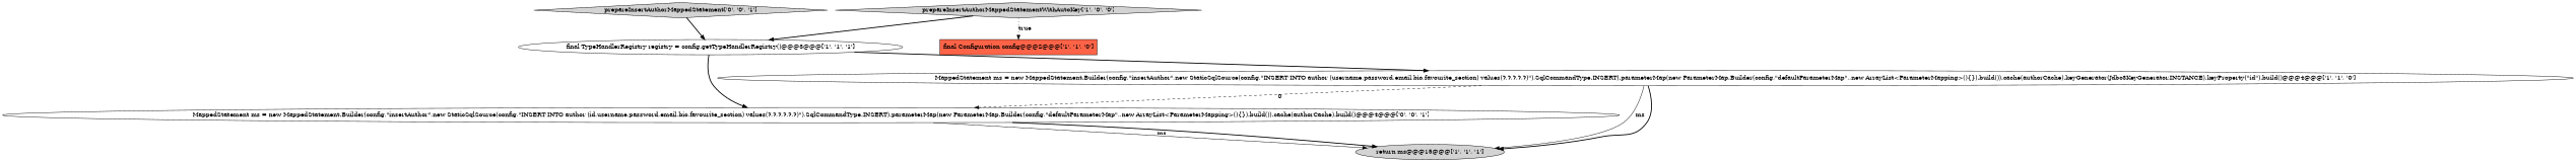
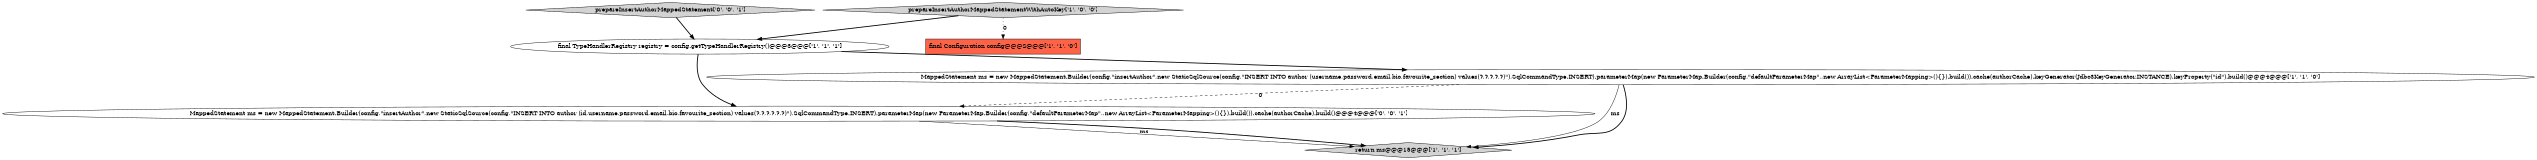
  digraph {
    node [fillcolor=white shape=ellipse style=filled]
    edge [style=bold]
    n1 [label="MappedStatement ms = new MappedStatement.Builder(config,\"insertAuthor\",new StaticSqlSource(config,\"INSERT INTO author (id,username,password,email,bio,favourite_section) values(?,?,?,?,?,?)\"),SqlCommandType.INSERT).parameterMap(new ParameterMap.Builder(config,\"defaultParameterMap\",,new ArrayList<ParameterMapping>(){}).build()).cache(authorCache).build()@@@4@@@['0', '0', '1']"]
-   n2 [fillcolor=lightgray label="return ms@@@15@@@['1', '1', '1']"]
+   n2 [fillcolor=lightgray label="return ms@@@15@@@['1', '1', '1']" shape=diamond]
    n3 [label="final TypeHandlerRegistry registry = config.getTypeHandlerRegistry()@@@3@@@['1', '1', '1']"]
    n4 [label="MappedStatement ms = new MappedStatement.Builder(config,\"insertAuthor\",new StaticSqlSource(config,\"INSERT INTO author (username,password,email,bio,favourite_section) values(?,?,?,?,?)\"),SqlCommandType.INSERT).parameterMap(new ParameterMap.Builder(config,\"defaultParameterMap\",,new ArrayList<ParameterMapping>(){}).build()).cache(authorCache).keyGenerator(Jdbc3KeyGenerator.INSTANCE).keyProperty(\"id\").build()@@@4@@@['1', '1', '0']"]
    n5 [fillcolor=tomato label="final Configuration config@@@2@@@['1', '1', '0']" shape=box]
    n6 [fillcolor=lightgray label="prepareInsertAuthorMappedStatement['0', '0', '1']" shape=diamond]
    n7 [fillcolor=lightgray label="prepareInsertAuthorMappedStatementWithAutoKey['1', '0', '0']" shape=diamond]
    n1 -> n2 [label=ms style=solid]
    n1 -> n2
    n3 -> n1
    n3 -> n4
    n4 -> n1 [label=0 style=dashed]
    n4 -> n2 [label=ms style=solid]
    n4 -> n2
    n6 -> n3
    n7 -> n3
-   n7 -> n5 [label=true style=dotted]
+   n7 -> n5 [label=0 style=dotted]
  }
